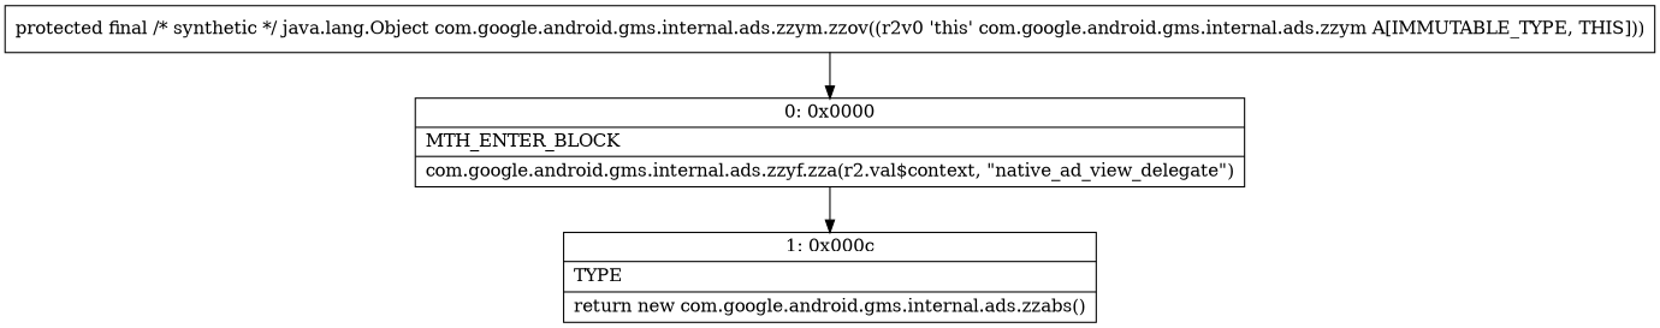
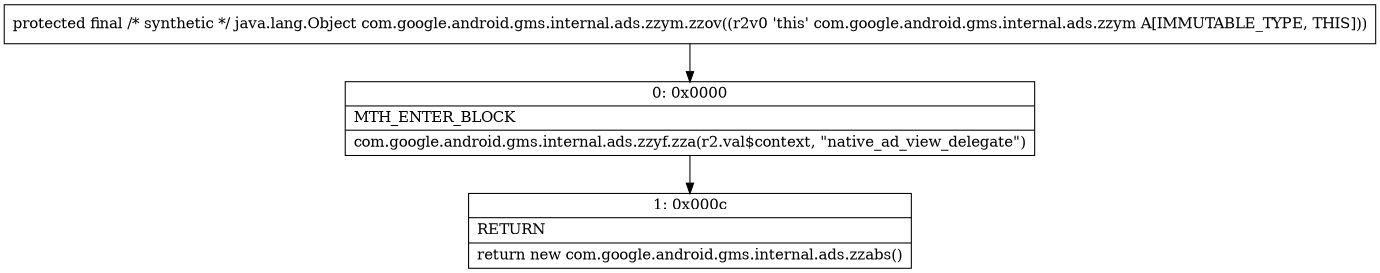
  digraph {
    node [shape=record]
    n1 [label="{0\:\ 0x0000|MTH_ENTER_BLOCK\l|com.google.android.gms.internal.ads.zzyf.zza(r2.val$context, \"native_ad_view_delegate\")\l}"]
-   n2 [label="{1\:\ 0x000c|TYPE\l|return new com.google.android.gms.internal.ads.zzabs()\l}"]
+   n2 [label="{1\:\ 0x000c|RETURN\l|return new com.google.android.gms.internal.ads.zzabs()\l}"]
    n3 [label="{protected final \/* synthetic *\/ java.lang.Object com.google.android.gms.internal.ads.zzym.zzov((r2v0 'this' com.google.android.gms.internal.ads.zzym A[IMMUTABLE_TYPE, THIS])) }"]
    n1 -> n2
    n3 -> n1
  }
